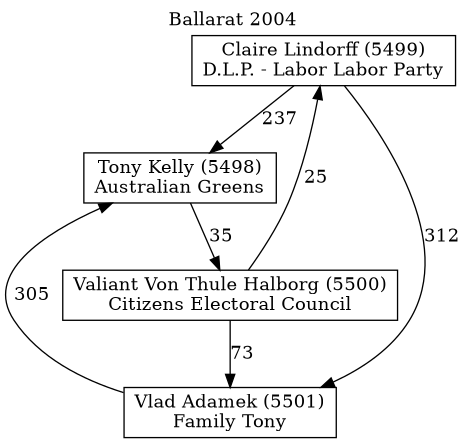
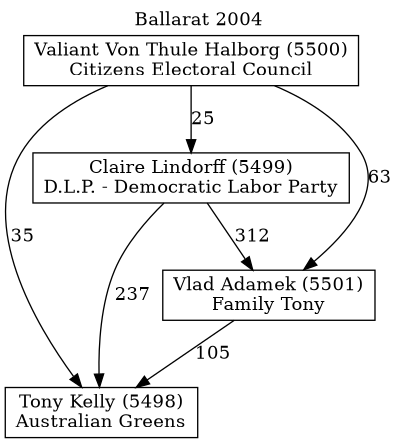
  digraph {
    label="Ballarat 2004"
    labelloc=t
    mclimit=10
    node [shape=box]
-   n1 [label="Claire Lindorff (5499)\nD.L.P. - Labor Labor Party"]
+   n1 [label="Claire Lindorff (5499)\nD.L.P. - Democratic Labor Party"]
    n2 [label="Tony Kelly (5498)\nAustralian Greens"]
    n3 [label="Vlad Adamek (5501)\nFamily Tony"]
    n4 [label="Valiant Von Thule Halborg (5500)\nCitizens Electoral Council"]
    n1 -> n2 [label=237]
    n1 -> n3 [label=312]
-   n3 -> n2 [label=305]
+   n3 -> n2 [label=105]
    n4 -> n1 [label=25]
-   n2 -> n4 [label=35]
-   n4 -> n3 [label=73]
+   n4 -> n2 [label=35]
+   n4 -> n3 [label=63]
  }
